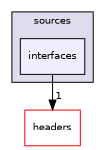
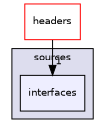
  digraph {
    compound=true
    node [fontname=Helvetica fontsize=10 shape=box style=filled]
    n1 [fillcolor="#eeeeff" label=interfaces pencolor=black]
    n2 [color=red fillcolor=white label=headers]
    subgraph cluster_1 {
      bgcolor="#ddddee"
      fontname=Helvetica
      fontsize=10
      label=sources
      pencolor=black
      n1
    }
-   n1 -> n2 [headlabel=1 labeldistance=1.5 labelfontname=Helvetica labelfontsize=10]
+   n2 -> n1 [headlabel=1 labeldistance=1.5 labelfontname=Helvetica labelfontsize=10]
  }
